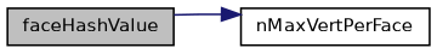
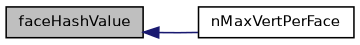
  digraph {
    rankdir=LR
    node [color=black fontname=Helvetica fontsize=10 shape=record]
    n1 [fillcolor=grey75 fontcolor=black height=0.2 label=faceHashValue style=filled width=0.4]
    n2 [height=0.2 label=nMaxVertPerFace width=0.4]
-   n2 -> n1 [color=midnightblue dir=back fontname=Helvetica fontsize=10 labelfontname=Helvetica labelfontsize=10 style=solid]
+   n1 -> n2 [color=midnightblue dir=back fontname=Helvetica fontsize=10 labelfontname=Helvetica labelfontsize=10 style=solid]
  }
